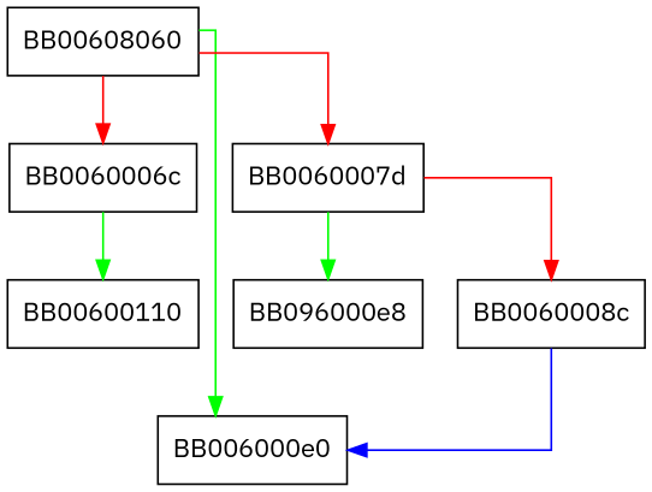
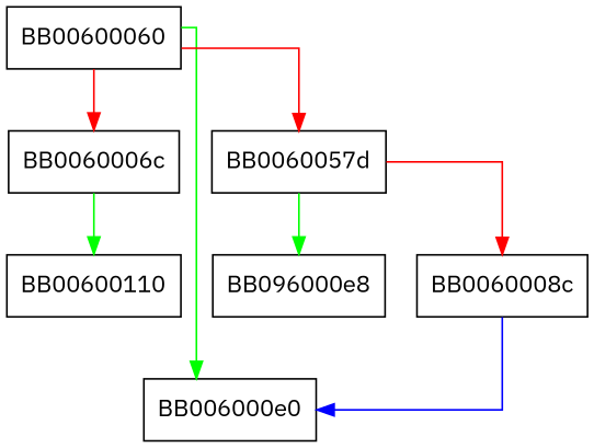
  digraph {
    fontname="IBM Plex Sans"
    splines=ortho
    node [fontname="IBM Plex Sans" shape=box]
    edge [color=green fontname="IBM Plex Sans"]
-   BB00600060 [label=BB00608060]
+   BB00600060
    BB006000e0
    BB0060006c
-   BB0060007d
+   BB0060007d [label=BB0060057d]
    BB00600110
    n6 [label=BB096000e8]
    BB0060008c
    BB00600060 -> BB006000e0
    BB00600060 -> BB0060006c [color=red]
    BB00600060 -> BB0060007d [color=red]
    BB0060006c -> BB00600110
    BB0060007d -> n6
    BB0060007d -> BB0060008c [color=red]
    BB0060008c -> BB006000e0 [color=blue]
  }
